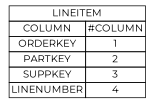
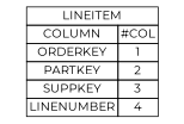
  digraph {
    rankdir=LR
    fontname=Montserrat
-   n1 [label=<     <TABLE BORDER="0" CELLBORDER="1" CELLSPACING="0">     <TR><TD COLSPAN="2">LINEITEM</TD></TR>     <TR><TD>COLUMN</TD><TD>#COLUMN</TD></TR>     <TR><TD>ORDERKEY</TD><TD PORT="f1">1</TD></TR>     <TR><TD>PARTKEY</TD><TD PORT="f2">2</TD></TR>     <TR><TD>SUPPKEY</TD><TD PORT="f3">3</TD></TR>     <TR><TD>LINENUMBER</TD><TD PORT="f4">4</TD></TR>     </TABLE>     > shape=plaintext fontname=Montserrat]
+   n1 [label=<     <TABLE BORDER="0" CELLBORDER="1" CELLSPACING="0">     <TR><TD COLSPAN="2">LINEITEM</TD></TR>     <TR><TD>COLUMN</TD><TD>#COL</TD></TR>     <TR><TD>ORDERKEY</TD><TD PORT="f1">1</TD></TR>     <TR><TD>PARTKEY</TD><TD PORT="f2">2</TD></TR>     <TR><TD>SUPPKEY</TD><TD PORT="f3">3</TD></TR>     <TR><TD>LINENUMBER</TD><TD PORT="f4">4</TD></TR>     </TABLE>     > shape=plaintext fontname=Montserrat]
  }
